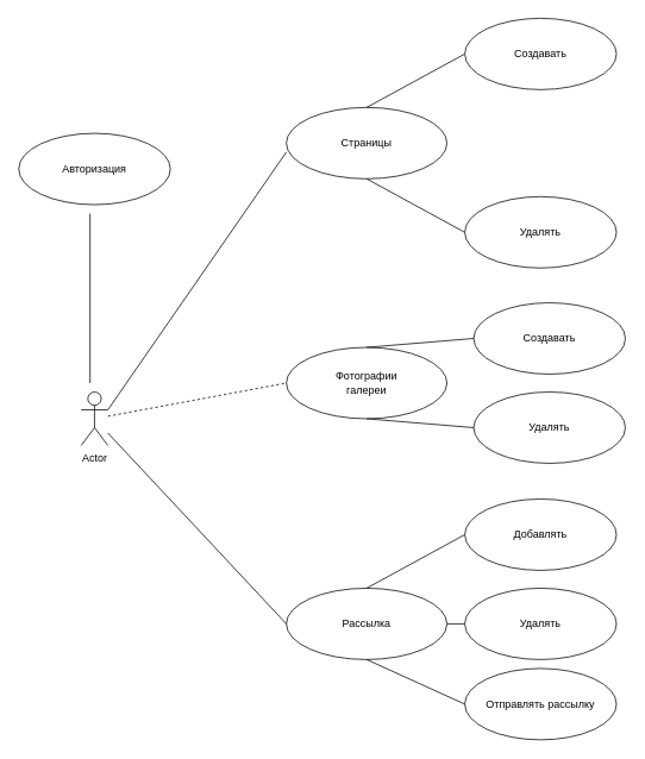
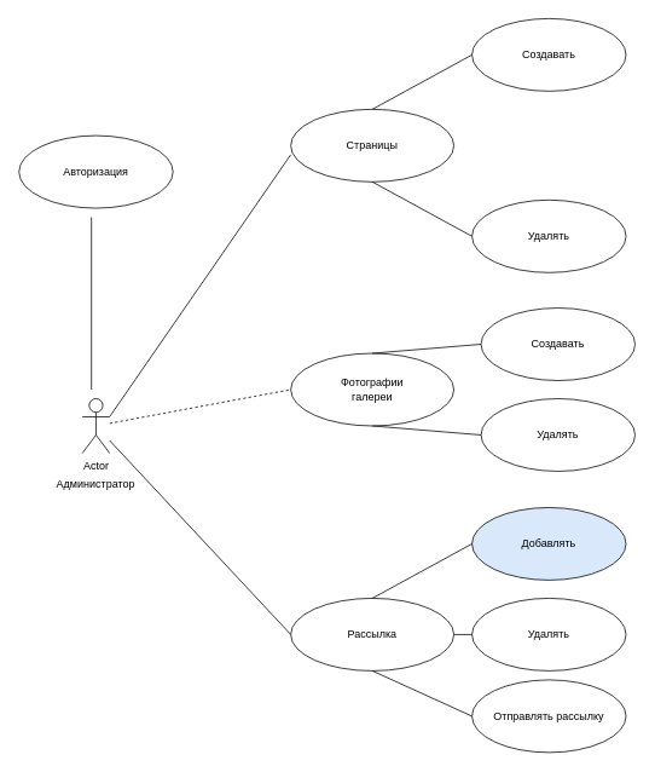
  <mxCell id="0" />
  <mxCell id="1" parent="0" />
  <mxCell id="2" value="Actor" style="shape=umlActor;verticalLabelPosition=bottom;verticalAlign=top;html=1;outlineConnect=0;" parent="1" vertex="1"><mxGeometry x="90" y="439" width="30" height="60" as="geometry" /></mxCell>
  <mxCell id="3" value="Страницы" style="ellipse;whiteSpace=wrap;html=1;" parent="1" vertex="1"><mxGeometry x="320" y="120" width="180" height="80" as="geometry" /></mxCell>
  <mxCell id="4" value="&lt;div&gt;Создавать&lt;/div&gt;" style="ellipse;whiteSpace=wrap;html=1;" parent="1" vertex="1"><mxGeometry x="520" y="20" width="170" height="80" as="geometry" /></mxCell>
  <mxCell id="5" value="&lt;div&gt;Удалять&lt;/div&gt;" style="ellipse;whiteSpace=wrap;html=1;" parent="1" vertex="1"><mxGeometry x="520" y="220" width="170" height="80" as="geometry" /></mxCell>
  <mxCell id="6" value="&lt;div&gt;Фотографии&lt;/div&gt;&lt;div&gt;галереи&lt;/div&gt;" style="ellipse;whiteSpace=wrap;html=1;" parent="1" vertex="1"><mxGeometry x="320" y="389" width="180" height="80" as="geometry" /></mxCell>
  <mxCell id="7" value="&lt;div&gt;Создавать&lt;/div&gt;" style="ellipse;whiteSpace=wrap;html=1;" parent="1" vertex="1"><mxGeometry x="530" y="339" width="170" height="80" as="geometry" /></mxCell>
  <mxCell id="8" value="&lt;div&gt;Удалять&lt;/div&gt;" style="ellipse;whiteSpace=wrap;html=1;" parent="1" vertex="1"><mxGeometry x="530" y="439" width="170" height="80" as="geometry" /></mxCell>
  <mxCell id="9" value="&lt;div&gt;Авторизация&lt;/div&gt;" style="ellipse;whiteSpace=wrap;html=1;" parent="1" vertex="1"><mxGeometry x="20" y="149" width="170" height="80" as="geometry" /></mxCell>
+ <mxCell id="10" value="Администратор" style="text;html=1;align=center;verticalAlign=middle;whiteSpace=wrap;rounded=0;" parent="1" vertex="1"><mxGeometry x="60" y="519" width="90" height="30" as="geometry" /></mxCell>
  <mxCell id="11" value="" style="endArrow=none;html=1;rounded=0;exitX=1;exitY=0.333;exitDx=0;exitDy=0;exitPerimeter=0;entryX=0;entryY=0.625;entryDx=0;entryDy=0;entryPerimeter=0;" parent="1" source="2" target="3" edge="1"><mxGeometry width="50" height="50" relative="1" as="geometry"><mxPoint x="320" y="539" as="sourcePoint" /><mxPoint x="370" y="489" as="targetPoint" /></mxGeometry></mxCell>
  <mxCell id="12" value="" style="endArrow=none;html=1;rounded=0;entryX=0;entryY=0.5;entryDx=0;entryDy=0;dashed=1;" parent="1" source="2" target="6" edge="1"><mxGeometry width="50" height="50" relative="1" as="geometry"><mxPoint x="320" y="539" as="sourcePoint" /><mxPoint x="300" y="569" as="targetPoint" /></mxGeometry></mxCell>
  <mxCell id="13" value="" style="endArrow=none;startArrow=none;html=1;rounded=0;startFill=0;endFill=0;" parent="1" edge="1"><mxGeometry width="50" height="50" relative="1" as="geometry"><mxPoint x="100" y="429" as="sourcePoint" /><mxPoint x="100" y="239" as="targetPoint" /></mxGeometry></mxCell>
  <mxCell id="14" value="Рассылка" style="ellipse;whiteSpace=wrap;html=1;" parent="1" vertex="1"><mxGeometry x="320" y="659" width="180" height="80" as="geometry" /></mxCell>
- <mxCell id="15" value="&lt;div&gt;Добавлять&lt;/div&gt;" style="ellipse;whiteSpace=wrap;html=1;" parent="1" vertex="1"><mxGeometry x="520" y="559" width="170" height="80" as="geometry" /></mxCell>
+ <mxCell id="15" value="&lt;div&gt;Добавлять&lt;/div&gt;" style="ellipse;whiteSpace=wrap;html=1;fillColor=#dae8fc;" parent="1" vertex="1"><mxGeometry x="520" y="559" width="170" height="80" as="geometry" /></mxCell>
  <mxCell id="16" value="&lt;div&gt;Удалять&lt;/div&gt;" style="ellipse;whiteSpace=wrap;html=1;" parent="1" vertex="1"><mxGeometry x="520" y="659" width="170" height="80" as="geometry" /></mxCell>
  <mxCell id="17" value="" style="endArrow=none;html=1;rounded=0;entryX=0;entryY=0.5;entryDx=0;entryDy=0;" parent="1" source="2" target="14" edge="1"><mxGeometry width="50" height="50" relative="1" as="geometry"><mxPoint x="320" y="539" as="sourcePoint" /><mxPoint x="310" y="829" as="targetPoint" /></mxGeometry></mxCell>
  <mxCell id="18" value="" style="endArrow=none;html=1;rounded=0;entryX=0;entryY=0.5;entryDx=0;entryDy=0;" parent="1" target="4" edge="1"><mxGeometry width="50" height="50" relative="1" as="geometry"><mxPoint x="410" y="120" as="sourcePoint" /><mxPoint x="460" y="70" as="targetPoint" /></mxGeometry></mxCell>
  <mxCell id="19" value="" style="endArrow=none;html=1;rounded=0;entryX=0;entryY=0.5;entryDx=0;entryDy=0;exitX=0.5;exitY=1;exitDx=0;exitDy=0;" parent="1" source="3" target="5" edge="1"><mxGeometry width="50" height="50" relative="1" as="geometry"><mxPoint x="390" y="280" as="sourcePoint" /><mxPoint x="500" y="220" as="targetPoint" /></mxGeometry></mxCell>
  <mxCell id="20" value="" style="endArrow=none;html=1;rounded=0;entryX=0;entryY=0.5;entryDx=0;entryDy=0;" parent="1" edge="1" target="7"><mxGeometry width="50" height="50" relative="1" as="geometry"><mxPoint x="410" y="389" as="sourcePoint" /><mxPoint x="520" y="329" as="targetPoint" /></mxGeometry></mxCell>
  <mxCell id="21" value="" style="endArrow=none;html=1;rounded=0;entryX=0;entryY=0.5;entryDx=0;entryDy=0;exitX=0.5;exitY=1;exitDx=0;exitDy=0;" parent="1" edge="1" target="8"><mxGeometry width="50" height="50" relative="1" as="geometry"><mxPoint x="410" y="469" as="sourcePoint" /><mxPoint x="520" y="529" as="targetPoint" /></mxGeometry></mxCell>
  <mxCell id="22" value="" style="endArrow=none;html=1;rounded=0;entryX=0;entryY=0.5;entryDx=0;entryDy=0;" parent="1" edge="1"><mxGeometry width="50" height="50" relative="1" as="geometry"><mxPoint x="410" y="659" as="sourcePoint" /><mxPoint x="520" y="599" as="targetPoint" /></mxGeometry></mxCell>
  <mxCell id="23" value="" style="endArrow=none;html=1;rounded=0;entryX=0;entryY=0.5;entryDx=0;entryDy=0;exitX=1;exitY=0.5;exitDx=0;exitDy=0;" parent="1" edge="1" target="16" source="14"><mxGeometry width="50" height="50" relative="1" as="geometry"><mxPoint x="410" y="739" as="sourcePoint" /><mxPoint x="520" y="799" as="targetPoint" /></mxGeometry></mxCell>
  <mxCell id="24" value="&lt;div&gt;Отправлять рассылку&lt;/div&gt;" style="ellipse;whiteSpace=wrap;html=1;" vertex="1" parent="1"><mxGeometry x="520" y="749" width="170" height="80" as="geometry" /></mxCell>
  <mxCell id="25" value="" style="endArrow=none;html=1;rounded=0;entryX=0;entryY=0.5;entryDx=0;entryDy=0;exitX=0.5;exitY=1;exitDx=0;exitDy=0;" edge="1" parent="1" source="14"><mxGeometry width="50" height="50" relative="1" as="geometry"><mxPoint x="410" y="849" as="sourcePoint" /><mxPoint x="520" y="789" as="targetPoint" /></mxGeometry></mxCell>
